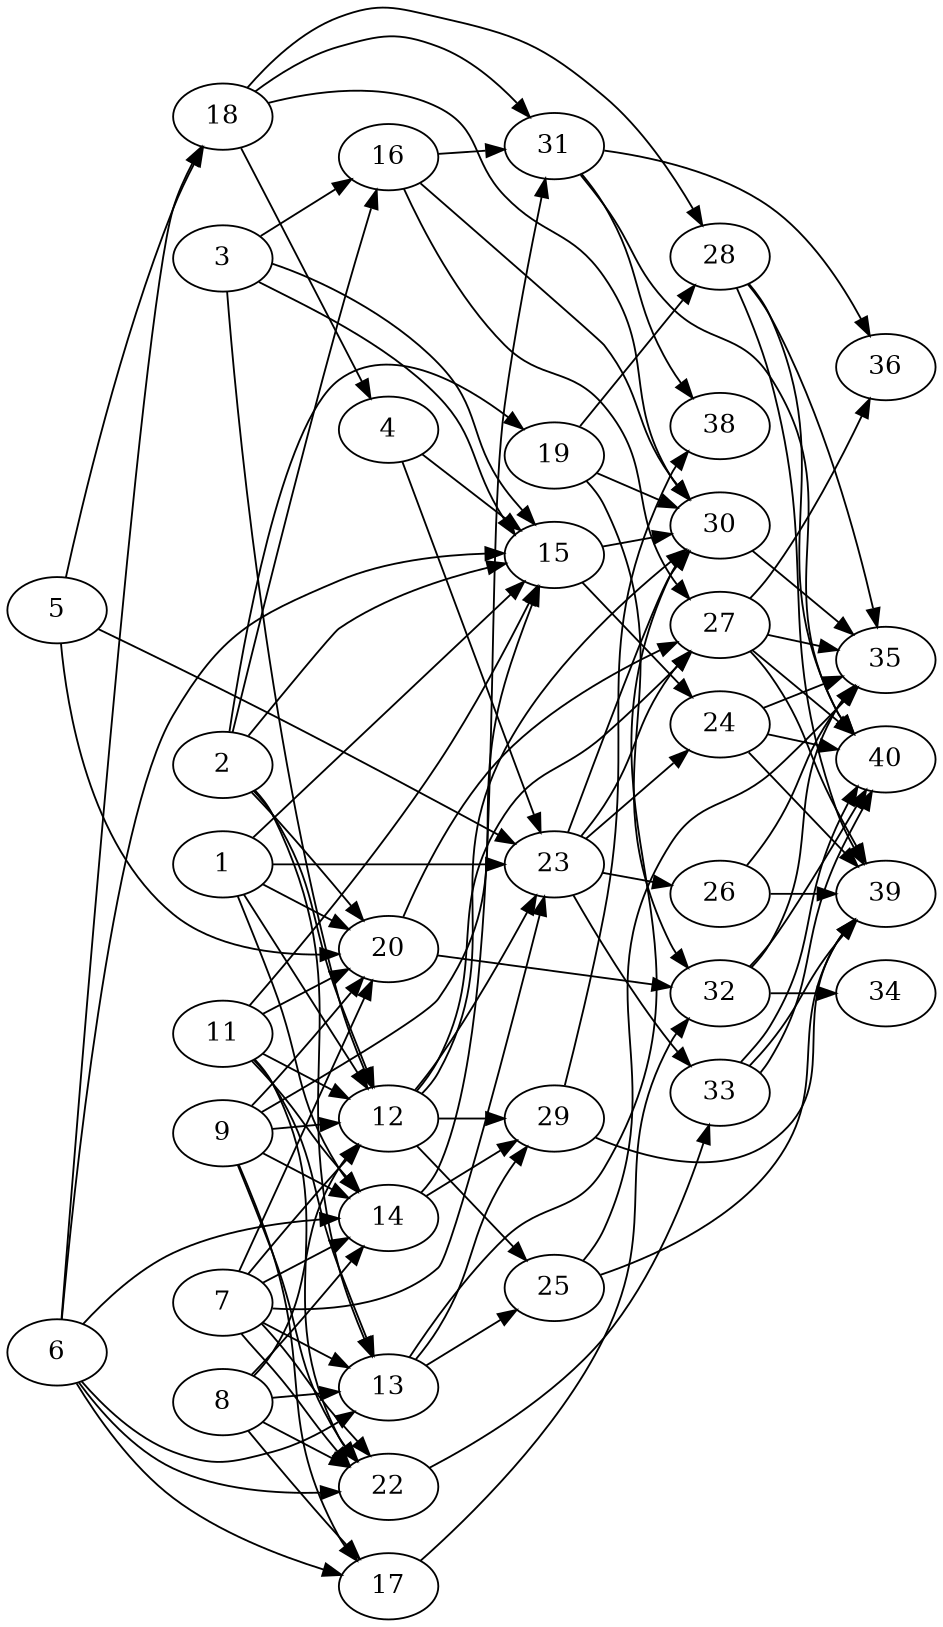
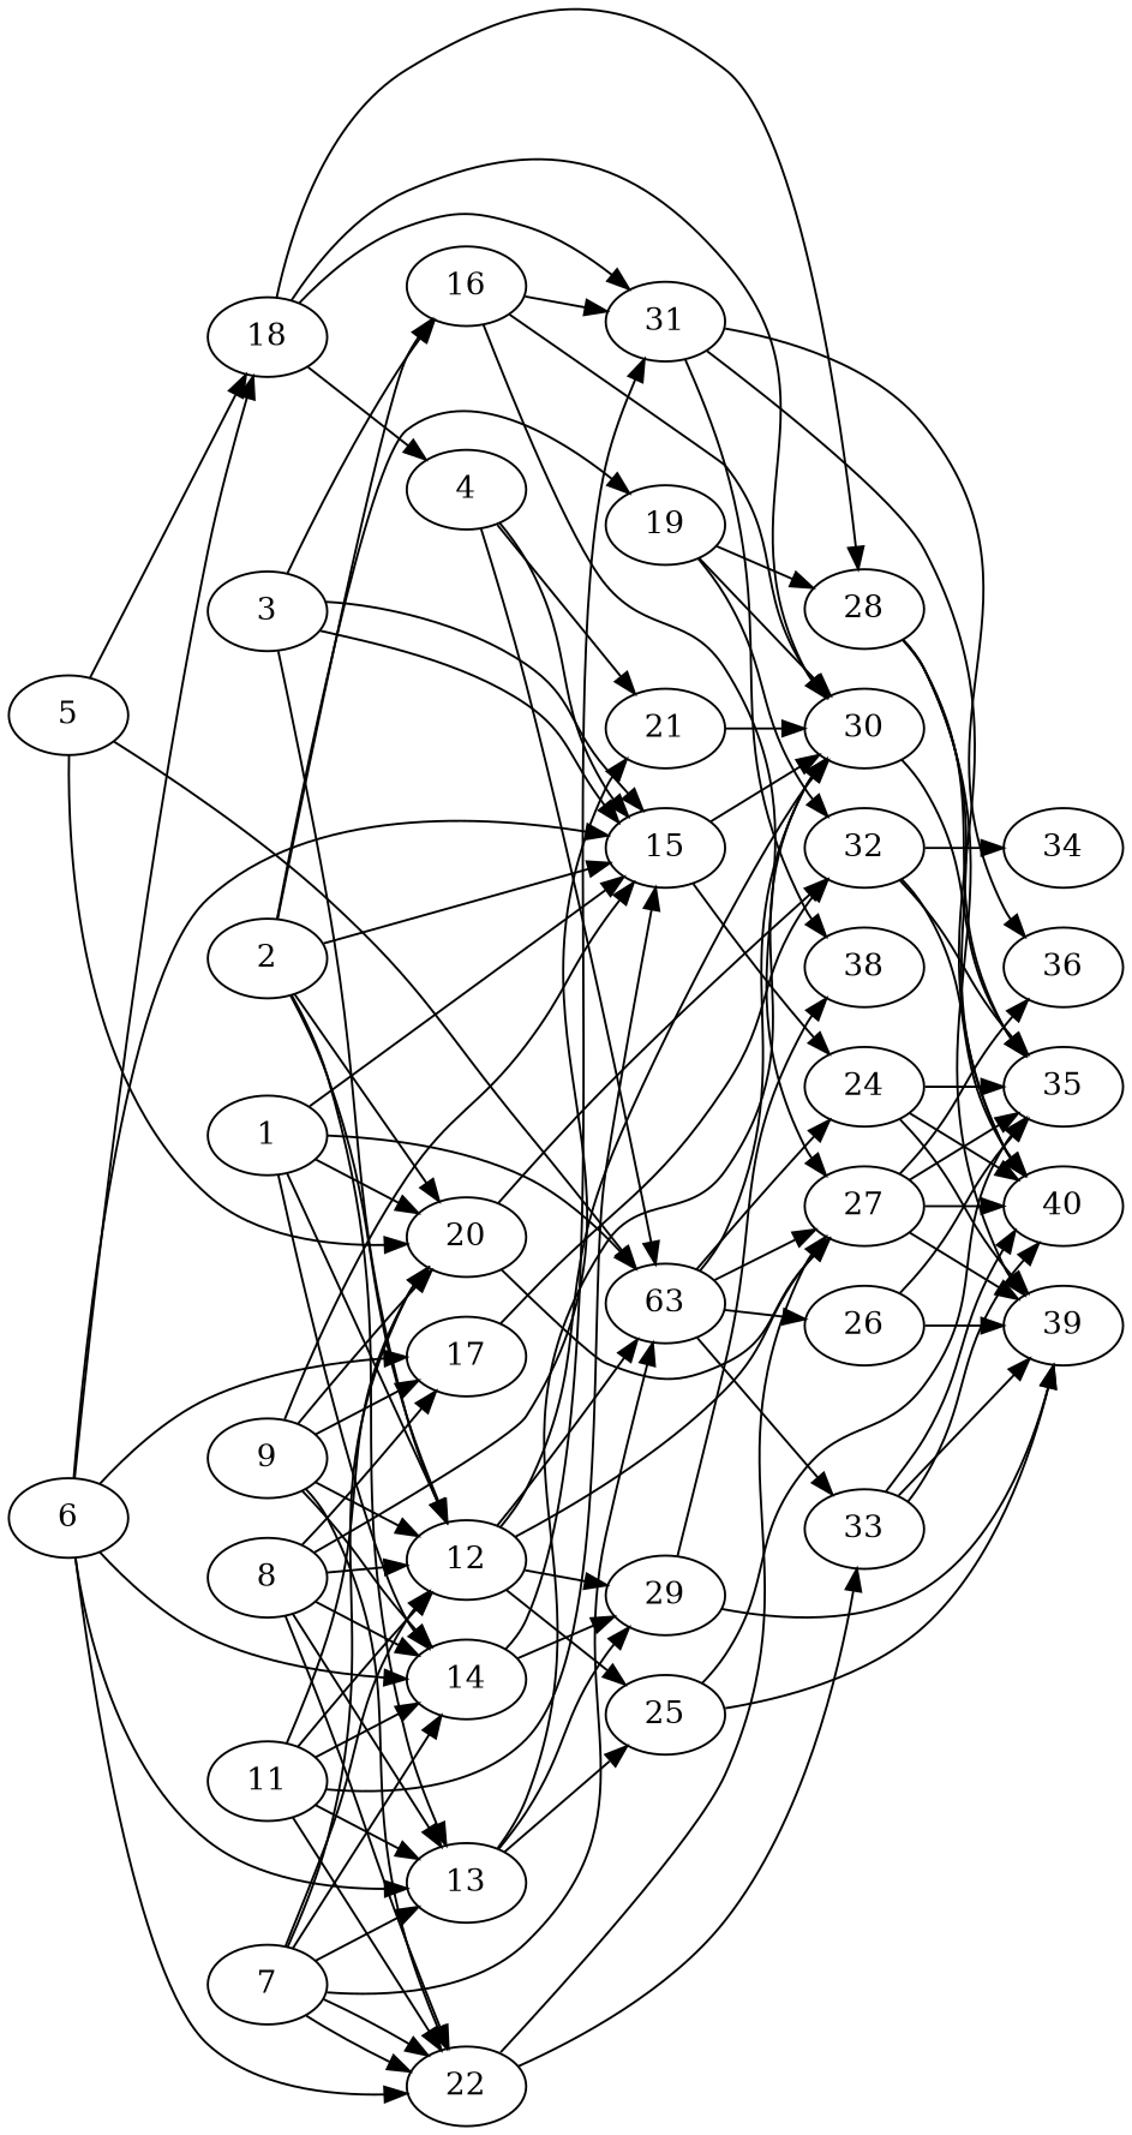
  digraph {
    rankdir=LR
    node [alpha=0.19]
    1 [expect_size=8598528]
    12 [alpha=0.15 expect_size=40840192]
    14 [alpha=0.17 expect_size=24792064]
    15 [expect_size=16703488]
    20 [alpha=0.11 expect_size=47202304]
-   23 [alpha=0.17 expect_size=9239552]
+   23 [alpha=0.17 expect_size=9239552 label=63]
    25 [alpha=0.18 expect_size=18949120]
    27 [alpha=0.20 expect_size=15105024]
    29 [alpha=0.10 expect_size=24802304]
    30 [alpha=0.06 expect_size=5322752]
    31 [expect_size=30536704]
    24 [alpha=0.06 expect_size=25729024]
    32 [alpha=0.07 expect_size=9431040]
    33 [alpha=0.04 expect_size=36062208]
    26 [alpha=0.03 expect_size=16451584]
    35 [alpha=0.02 expect_size=42573824]
    39 [alpha=0.13 expect_size=19564544]
    40 [alpha=0.04 expect_size=42055680]
    36 [expect_size=38746112]
    38 [expect_size=44785664]
    34 [alpha=0.11 expect_size=29349888]
    2 [alpha=0.15 expect_size=52115456]
    13 [alpha=0.07 expect_size=29281280]
    16 [expect_size=20365312]
    19 [alpha=0.12 expect_size=29084672]
    28 [alpha=0.09 expect_size=20645888]
    3 [alpha=0.18 expect_size=18532352]
    4 [alpha=0.17 expect_size=11336704]
+   21 [alpha=0.11 expect_size=27985920]
    18 [alpha=0.02 expect_size=21444608]
    5 [alpha=0.02 expect_size=15440896]
    6 [alpha=0.13 expect_size=32293888]
    17 [alpha=0.02 expect_size=50778112]
    22 [alpha=0.11 expect_size=20033536]
    7 [alpha=0.08 expect_size=36124672]
    8 [alpha=0.03 expect_size=33642496]
    9 [alpha=0.08 expect_size=30857216]
    11 [alpha=0.17 expect_size=42336256]
    1 -> 12
    1 -> 14
    1 -> 15
    1 -> 20
    1 -> 23
    12 -> 23
    12 -> 25
    12 -> 27
    12 -> 29
    12 -> 30
    14 -> 29
    14 -> 31
    15 -> 30
    15 -> 24
    20 -> 27
    20 -> 32
    23 -> 27
    23 -> 30
    23 -> 24
    23 -> 33
    23 -> 26
    25 -> 35
    25 -> 39
    27 -> 35
    27 -> 39
    27 -> 40
    27 -> 36
    29 -> 39
    29 -> 38
    30 -> 35
    31 -> 40
    31 -> 36
    31 -> 38
    24 -> 35
    24 -> 39
    24 -> 40
    32 -> 35
    32 -> 40
    32 -> 34
    33 -> 39
    33 -> 40
    33 -> 40
    26 -> 35
    26 -> 39
    2 -> 12
    2 -> 15
    2 -> 20
    2 -> 13
    2 -> 16
    2 -> 19
    13 -> 25
    13 -> 29
    13 -> 30
    16 -> 27
    16 -> 30
    16 -> 31
    19 -> 30
    19 -> 32
    19 -> 28
    28 -> 35
    28 -> 39
    28 -> 40
    3 -> 12
    3 -> 15
    3 -> 15
    3 -> 16
    4 -> 15
    4 -> 23
+   4 -> 21
+   21 -> 30
    18 -> 30
    18 -> 31
    18 -> 28
    18 -> 4
    5 -> 20
    5 -> 23
    5 -> 18
    6 -> 14
    6 -> 15
    6 -> 13
    6 -> 18
    6 -> 17
    6 -> 22
    17 -> 32
+   22 -> 27
    22 -> 33
    7 -> 12
    7 -> 14
    7 -> 20
    7 -> 23
    7 -> 13
    7 -> 22
    7 -> 22
    8 -> 12
    8 -> 14
    8 -> 13
+   8 -> 21
    8 -> 17
    8 -> 22
    9 -> 12
    9 -> 14
    9 -> 15
    9 -> 20
    9 -> 17
    9 -> 22
    11 -> 12
    11 -> 14
    11 -> 15
    11 -> 20
    11 -> 13
    11 -> 22
  }
